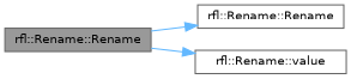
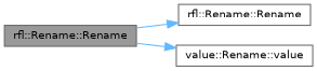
  digraph {
    rankdir=LR
    node [color=grey40 fillcolor=white fontname=Helvetica fontsize=10 shape=box style=filled]
    edge [color=steelblue1 fontname=Helvetica fontsize=10 labelfontname=Helvetica labelfontsize=10 style=solid]
    n1 [color=gray40 fillcolor=grey60 fontcolor=black height=0.2 label="rfl::Rename::Rename" width=0.4]
    n2 [height=0.2 label="rfl::Rename::Rename" width=0.4]
-   n3 [height=0.2 label="rfl::Rename::value" width=0.4]
+   n3 [height=0.2 label="value::Rename::value" width=0.4]
    n1 -> n2
    n1 -> n3
  }
